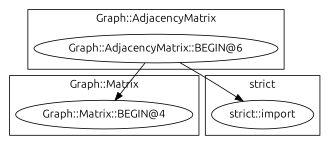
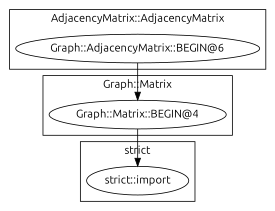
  digraph {
    fontname=Ubuntu
    node [fontname=Ubuntu]
    edge [fontname=Ubuntu]
    n1 [label="Graph::Matrix::BEGIN@4"]
    "Graph::AdjacencyMatrix::BEGIN@6"
    "strict::import"
    subgraph cluster_1 {
      label="Graph::Matrix"
      n1
    }
    subgraph cluster_2 {
-     label="Graph::AdjacencyMatrix"
+     label="AdjacencyMatrix::AdjacencyMatrix"
      "Graph::AdjacencyMatrix::BEGIN@6"
    }
    subgraph cluster_3 {
      label="strict"
      "strict::import"
    }
-   "Graph::AdjacencyMatrix::BEGIN@6" -> "strict::import"
+   n1 -> "strict::import"
    "Graph::AdjacencyMatrix::BEGIN@6" -> n1
  }
